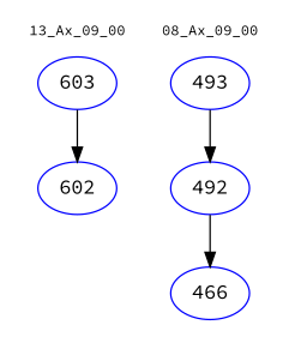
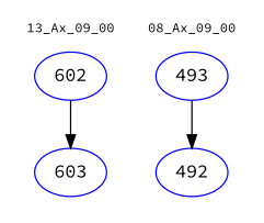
  digraph {
    fontname="Source Code Pro"
    node [color=blue fontname="Source Code Pro"]
    edge [color=black fontname="Source Code Pro"]
    n1 [label=603]
    n2 [label=602]
    n3 [label=492]
-   n4 [label=466]
    n5 [label=493]
    subgraph cluster_1 {
      color=white
      fontsize=10
      label="13_Ax_09_00"
      n1
      n2
    }
    subgraph cluster_2 {
      color=white
      fontsize=10
      label="08_Ax_09_00"
      n3
-     n4
      n5
    }
-   n1 -> n2
-   n3 -> n4
+   n2 -> n1
    n5 -> n3
  }
